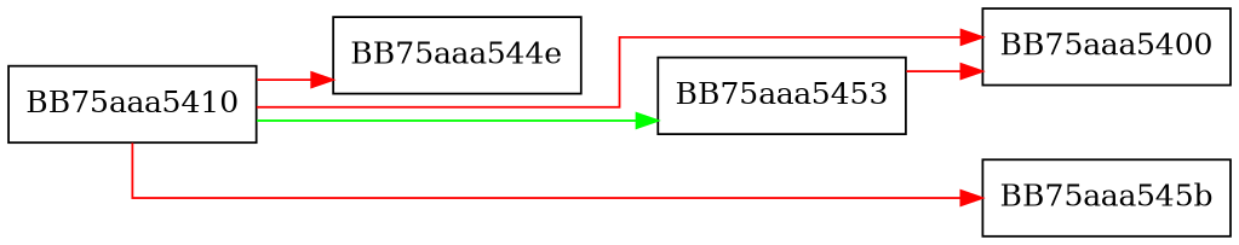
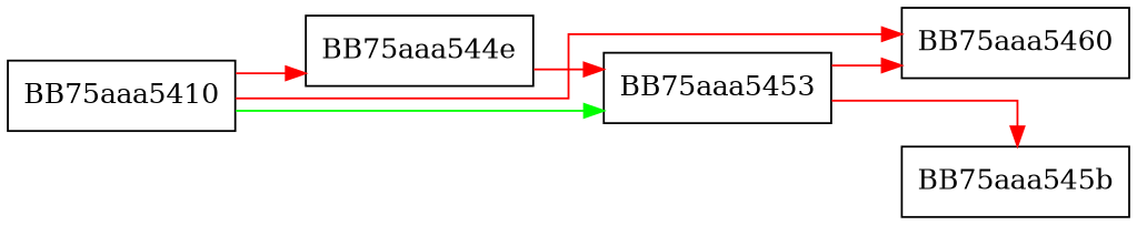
  digraph {
    rankdir=LR
    splines=ortho
    node [shape=box]
    edge [color=red]
    BB75aaa5410
    BB75aaa5453
    BB75aaa544e
-   BB75aaa5460 [label=BB75aaa5400]
+   BB75aaa5460
    BB75aaa545b
    BB75aaa5410 -> BB75aaa5453 [color=green]
    BB75aaa5410 -> BB75aaa544e
    BB75aaa5410 -> BB75aaa5460
    BB75aaa5453 -> BB75aaa5460
-   BB75aaa5410 -> BB75aaa545b
+   BB75aaa5453 -> BB75aaa545b
+   BB75aaa544e -> BB75aaa5453
  }
